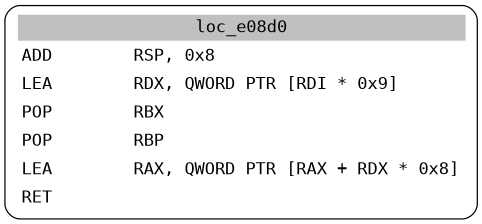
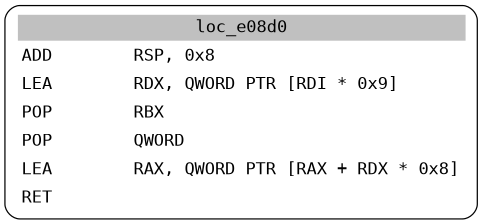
  digraph {
    fontname="DejaVu Sans Mono"
-   n1 [fontname="DejaVu Sans Mono" label=<<table border="0" cellborder="0" cellpadding="3"><tr><td align="center" colspan="2" bgcolor="grey">loc_e08d0</td></tr><tr><td align="left">ADD        RSP, 0x8</td></tr><tr><td align="left">LEA        RDX, QWORD PTR [RDI * 0x9]</td></tr><tr><td align="left">POP        RBX</td></tr><tr><td align="left">POP        RBP</td></tr><tr><td align="left">LEA        RAX, QWORD PTR [RAX + RDX * 0x8]</td></tr><tr><td align="left">RET        </td></tr></table>> shape=Mrecord]
+   n1 [fontname="DejaVu Sans Mono" label=<<table border="0" cellborder="0" cellpadding="3"><tr><td align="center" colspan="2" bgcolor="grey">loc_e08d0</td></tr><tr><td align="left">ADD        RSP, 0x8</td></tr><tr><td align="left">LEA        RDX, QWORD PTR [RDI * 0x9]</td></tr><tr><td align="left">POP        RBX</td></tr><tr><td align="left">POP        QWORD</td></tr><tr><td align="left">LEA        RAX, QWORD PTR [RAX + RDX * 0x8]</td></tr><tr><td align="left">RET        </td></tr></table>> shape=Mrecord]
  }
